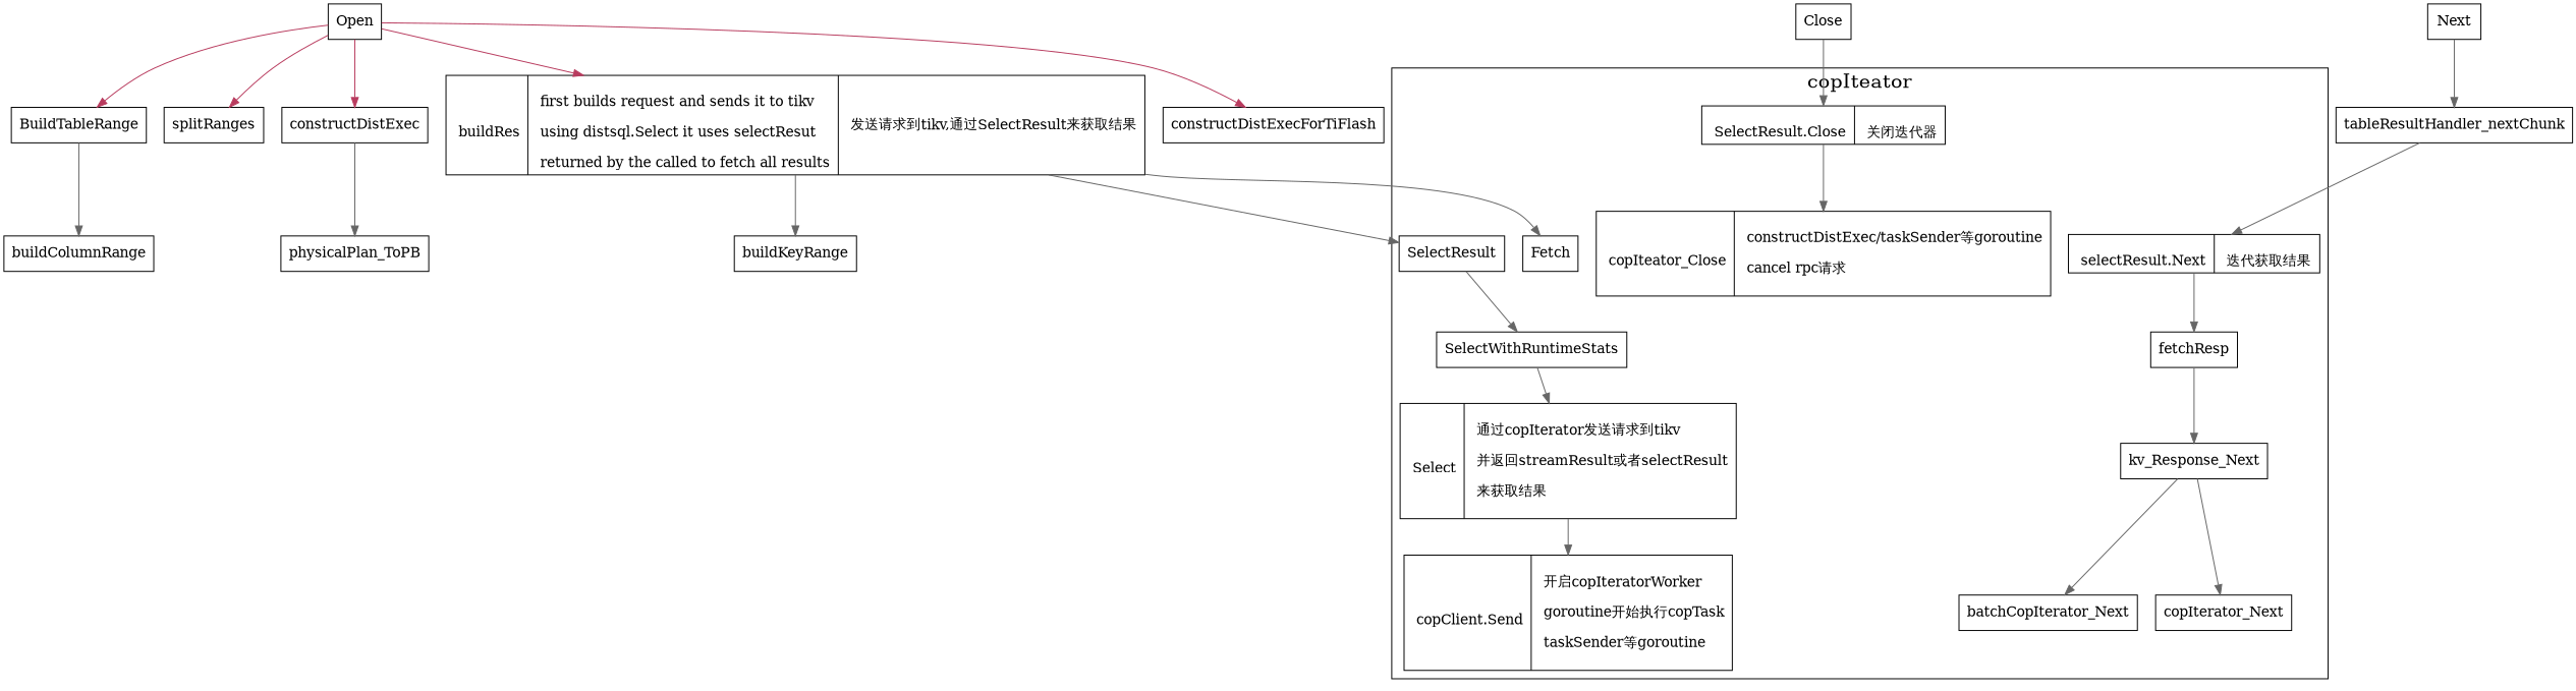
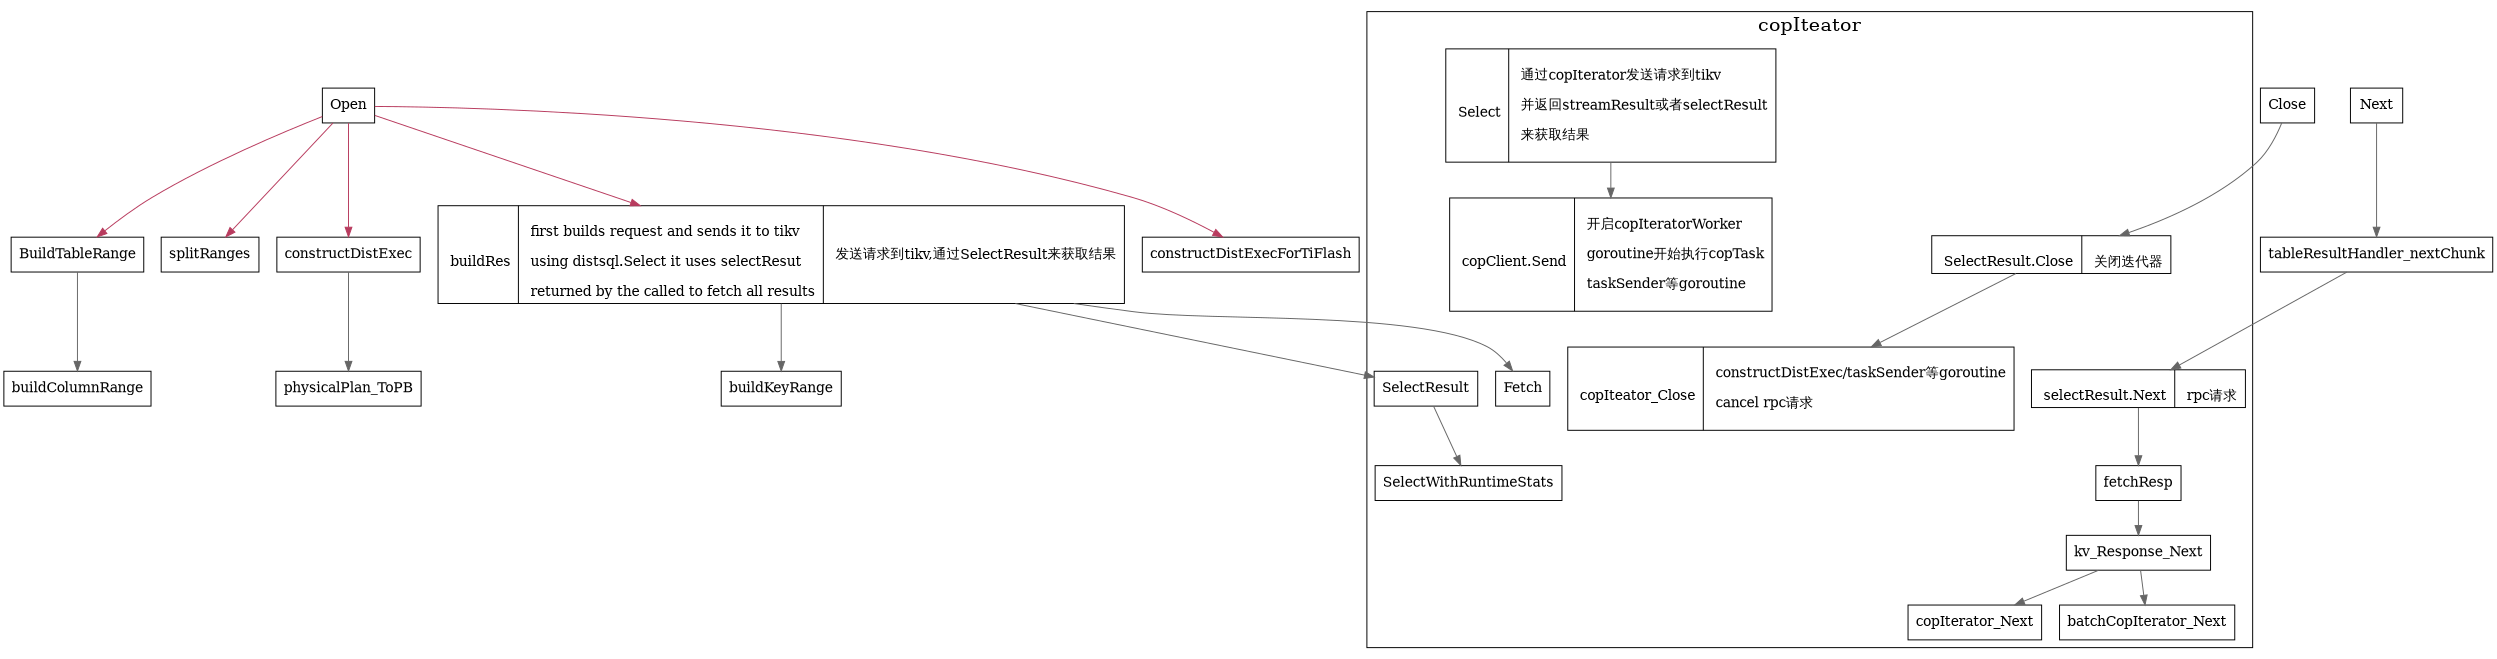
  digraph {
    newrank=true
    rankdir=TB
    node [shape=box]
    edge [color=gray40]
    Open
    Next
    Close
-   n4 [label="{{\n        selectResult.Next|\n        迭代获取结果\n      }}" shape=record]
+   n4 [label="{{\n        selectResult.Next|\n        rpc请求\n      }}" shape=record]
    fetchResp
    SelectResult
    Fetch
    n8 [label="{{\n      Select|\n      通过copIterator发送请求到tikv\l\n      并返回streamResult或者selectResult\l\n      来获取结果\l\n    }}" shape=record]
    SelectWithRuntimeStats
    n10 [label="{{\n        SelectResult.Close|\n        关闭迭代器\n      }}" shape=record]
    n11 [label="{{\n        copIteator_Close|\n        constructDistExec/taskSender等goroutine\l\n        cancel rpc请求\l\n      }}" shape=record]
    n12 [label="{{\n        copClient.Send|\n        开启copIteratorWorker\l\n        goroutine开始执行copTask\l\n        taskSender等goroutine\l\n      }}" shape=record]
    kv_Response_Next
    copIterator_Next
    batchCopIterator_Next
    BuildTableRange
    splitRanges
    n18 [label="{{\n      buildRes|\n      first builds request and sends it to tikv\l\n      using distsql.Select it uses selectResut\l\n      returned by the called to fetch all results\l|\n      发送请求到tikv,通过SelectResult来获取结果\l\n    }}" shape=record]
    constructDistExec
    constructDistExecForTiFlash
    tableResultHandler_nextChunk
    buildColumnRange
    buildKeyRange
    physicalPlan_ToPB
    subgraph sub_1 {
      rank=same
      Open
      Next
      Close
    }
    subgraph cluster_2 {
      fontsize=20
      label=copIteator
      n4
      fetchResp
      SelectResult
      Fetch
      n8
      SelectWithRuntimeStats
      n10
      n11
      n12
      kv_Response_Next
      copIterator_Next
      batchCopIterator_Next
    }
    Open -> BuildTableRange [color="#b83b5e"]
    Open -> splitRanges [color="#b83b5e"]
    Open -> n18 [color="#b83b5e"]
    Open -> constructDistExec [color="#b83b5e"]
    Open -> constructDistExecForTiFlash [color="#b83b5e"]
    Next -> tableResultHandler_nextChunk
    Close -> n10
    n4 -> fetchResp
    fetchResp -> kv_Response_Next
    SelectResult -> SelectWithRuntimeStats
    n8 -> n12
-   SelectWithRuntimeStats -> n8
    n10 -> n11
    kv_Response_Next -> copIterator_Next
    kv_Response_Next -> batchCopIterator_Next
    BuildTableRange -> buildColumnRange
    n18 -> SelectResult
    n18 -> Fetch
    n18 -> buildKeyRange
    constructDistExec -> physicalPlan_ToPB
    tableResultHandler_nextChunk -> n4
  }
